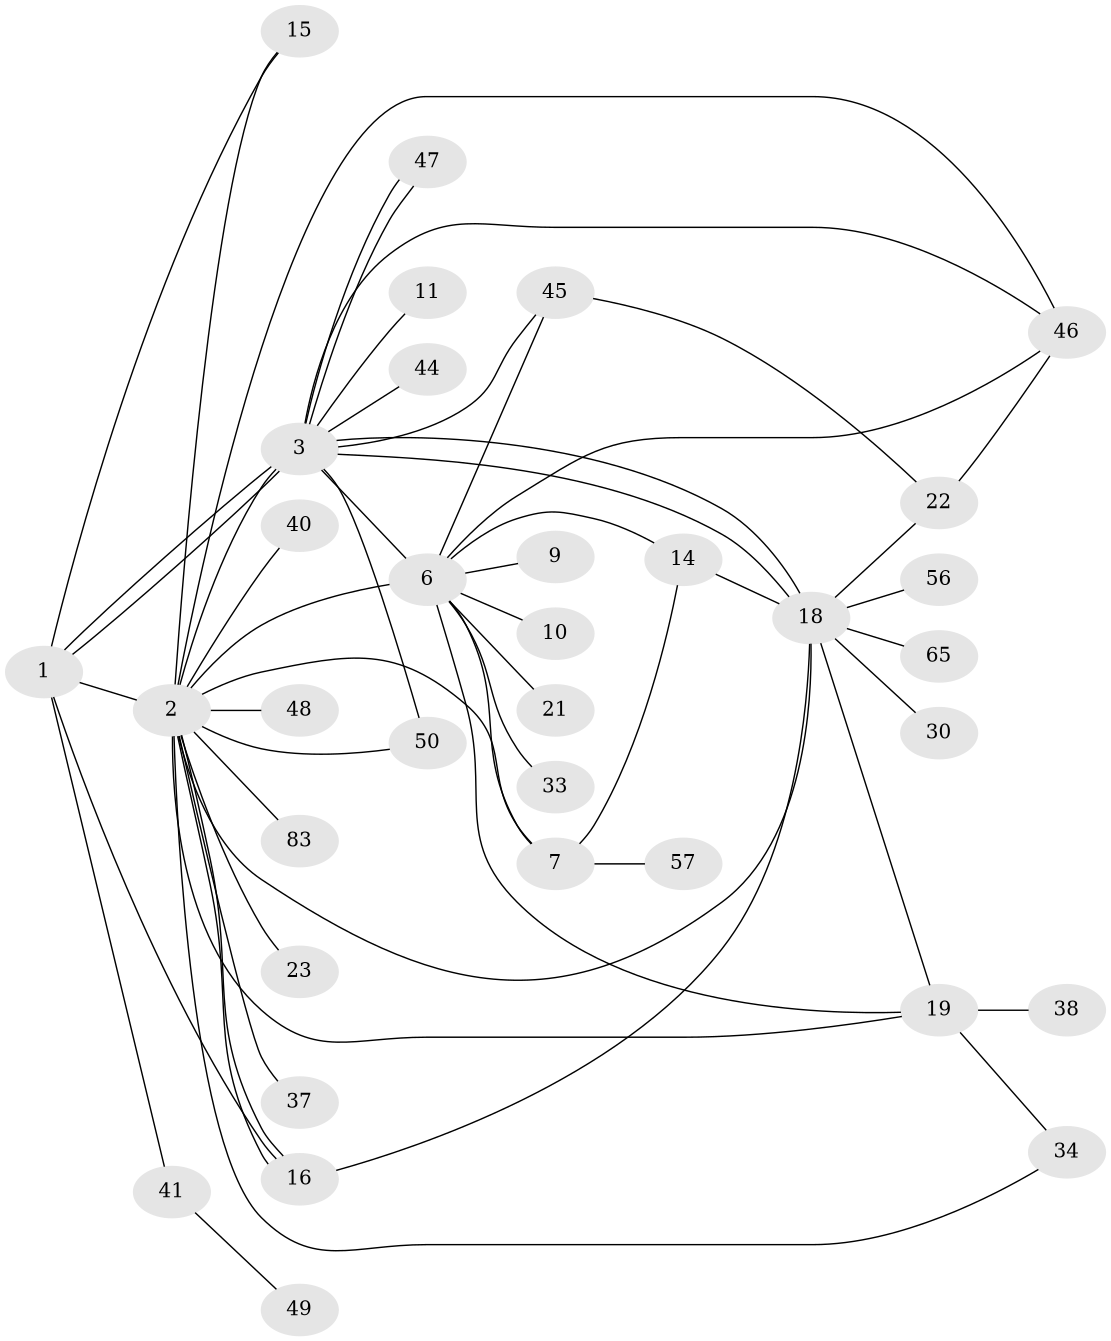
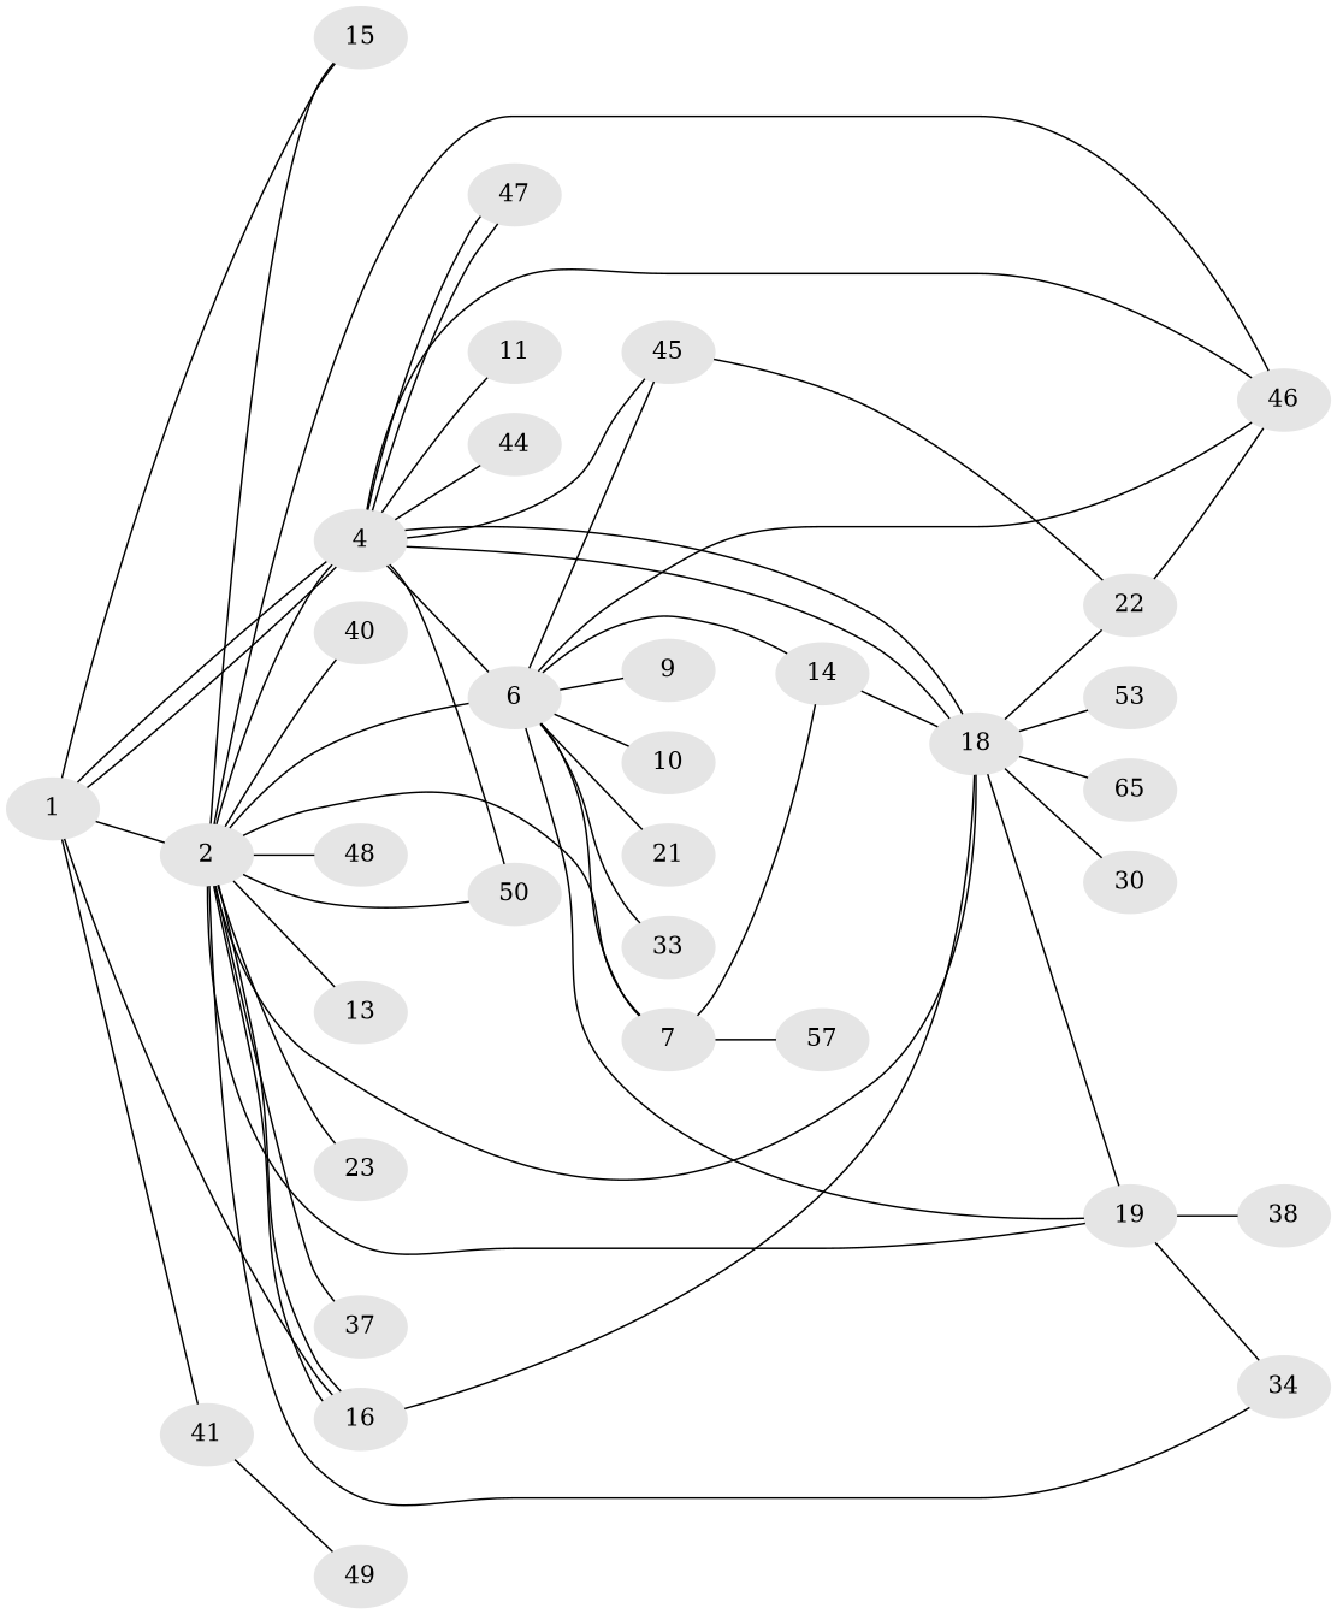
  graph {
    rankdir=LR
    node [color=gray90 style=filled]
    1 [super="+25"]
    2 [super="+4"]
-   3 [super="+28+39+66+26"]
+   3 [super="+28+39+66+26" label=4]
    15
    16
    41
    6 [super="+71+24+8"]
    7
-   13 [label=83]
+   13
    18 [super="+31"]
    19 [super="+20"]
    23 [super="+43+72+67"]
    34
    37 [super="+63"]
    40
    46 [super="+70"]
    48
    50 [super="+53"]
    11
    44 [super="+51"]
    45
    47
    49
    9
    10
    14 [super="+17"]
    21
    33
    57
    22 [super="+59+27"]
    30
-   56
+   56 [label=53]
    65
    38
    1 -- 2 [weight=2]
    1 -- 3 [weight=2]
    1 -- 3
    1 -- 15
    1 -- 16
    1 -- 41
    2 -- 3
    2 -- 15
    2 -- 16
    2 -- 16
    2 -- 6 [weight=2]
    2 -- 7
    2 -- 13
    2 -- 18
    2 -- 19
    2 -- 23
    2 -- 34
    2 -- 37
    2 -- 40
    2 -- 46
    2 -- 48
    2 -- 50
    3 -- 6 [weight=2]
    3 -- 18
    3 -- 18
    3 -- 46
    3 -- 50
    3 -- 11
    3 -- 44
    3 -- 45
    3 -- 47
    3 -- 47
    16 -- 18
    41 -- 49
    6 -- 7
    6 -- 19
    6 -- 46
    6 -- 45
    6 -- 9
    6 -- 10
    6 -- 14 [weight=2]
    6 -- 21
    6 -- 33
    7 -- 14
    7 -- 57
    18 -- 19
    18 -- 22
    18 -- 30
    18 -- 56
    18 -- 65
    19 -- 34
    19 -- 38
    45 -- 22
    14 -- 18
    22 -- 46
  }
